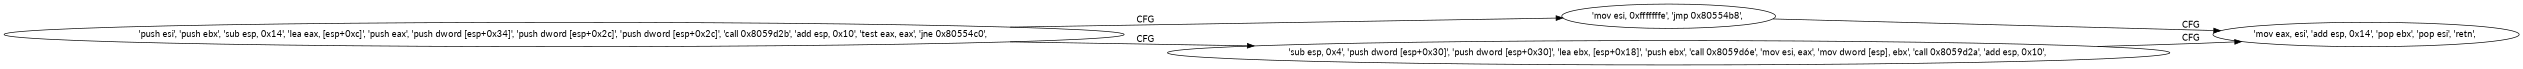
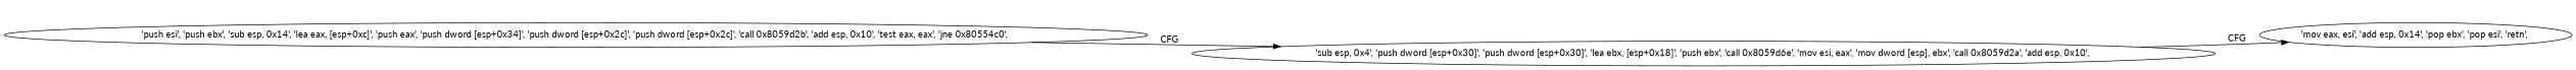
  digraph {
    rankdir=LR
    fontname=Lato
    node [fontname=Lato]
    edge [fontname=Lato]
    n1 [label="'push esi', 'push ebx', 'sub esp, 0x14', 'lea eax, [esp+0xc]', 'push eax', 'push dword [esp+0x34]', 'push dword [esp+0x2c]', 'push dword [esp+0x2c]', 'call 0x8059d2b', 'add esp, 0x10', 'test eax, eax', 'jne 0x80554c0', "]
-   n2 [label="'mov esi, 0xfffffffe', 'jmp 0x80554b8', "]
    n3 [label="'sub esp, 0x4', 'push dword [esp+0x30]', 'push dword [esp+0x30]', 'lea ebx, [esp+0x18]', 'push ebx', 'call 0x8059d6e', 'mov esi, eax', 'mov dword [esp], ebx', 'call 0x8059d2a', 'add esp, 0x10', "]
    n4 [label="'mov eax, esi', 'add esp, 0x14', 'pop ebx', 'pop esi', 'retn', "]
-   n1 -> n2 [label=CFG]
    n1 -> n3 [label=CFG]
-   n2 -> n4 [label=CFG]
    n3 -> n4 [label=CFG]
  }
